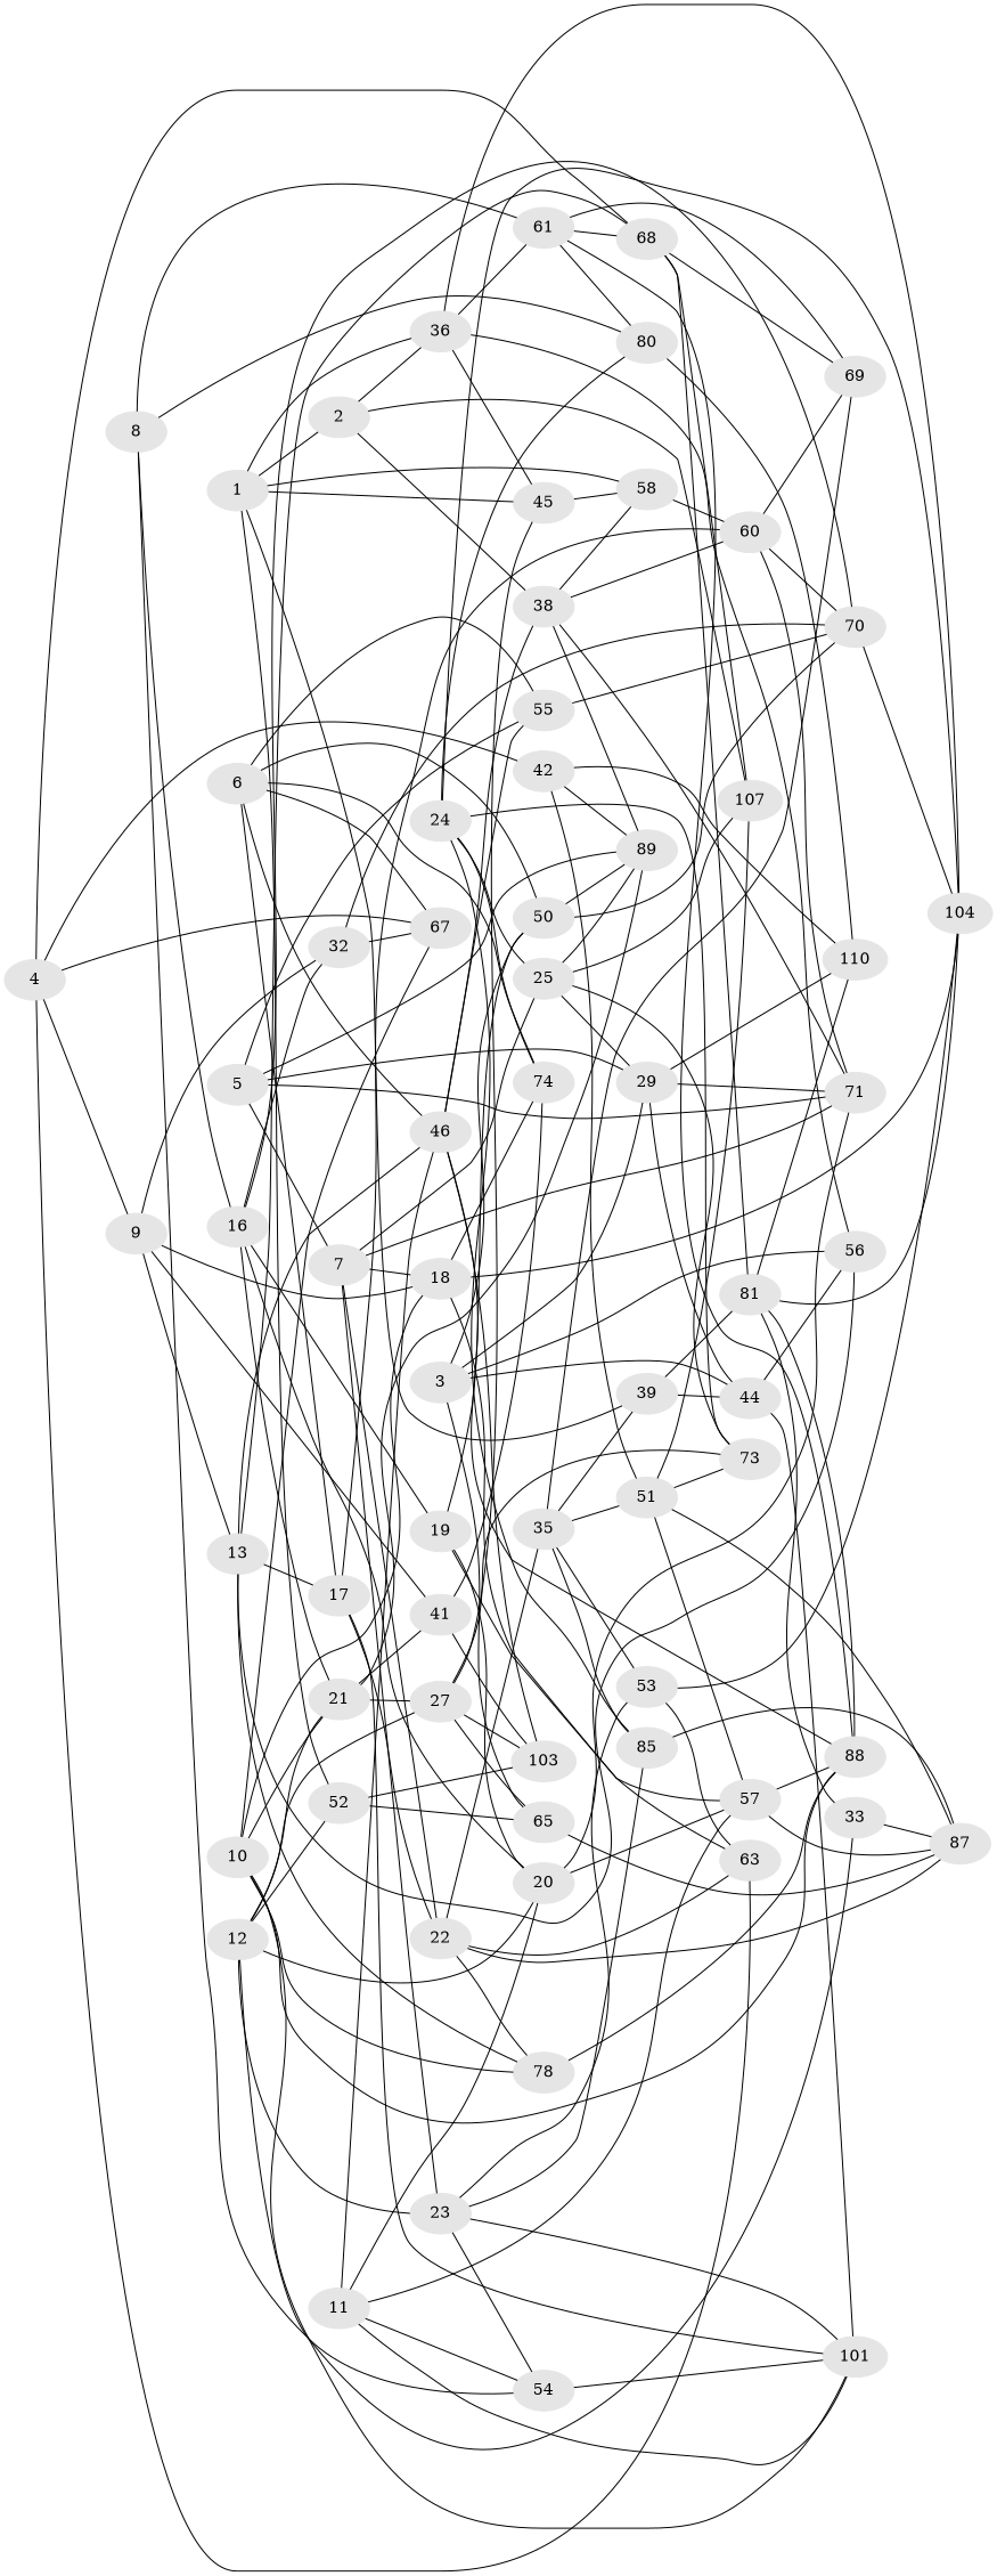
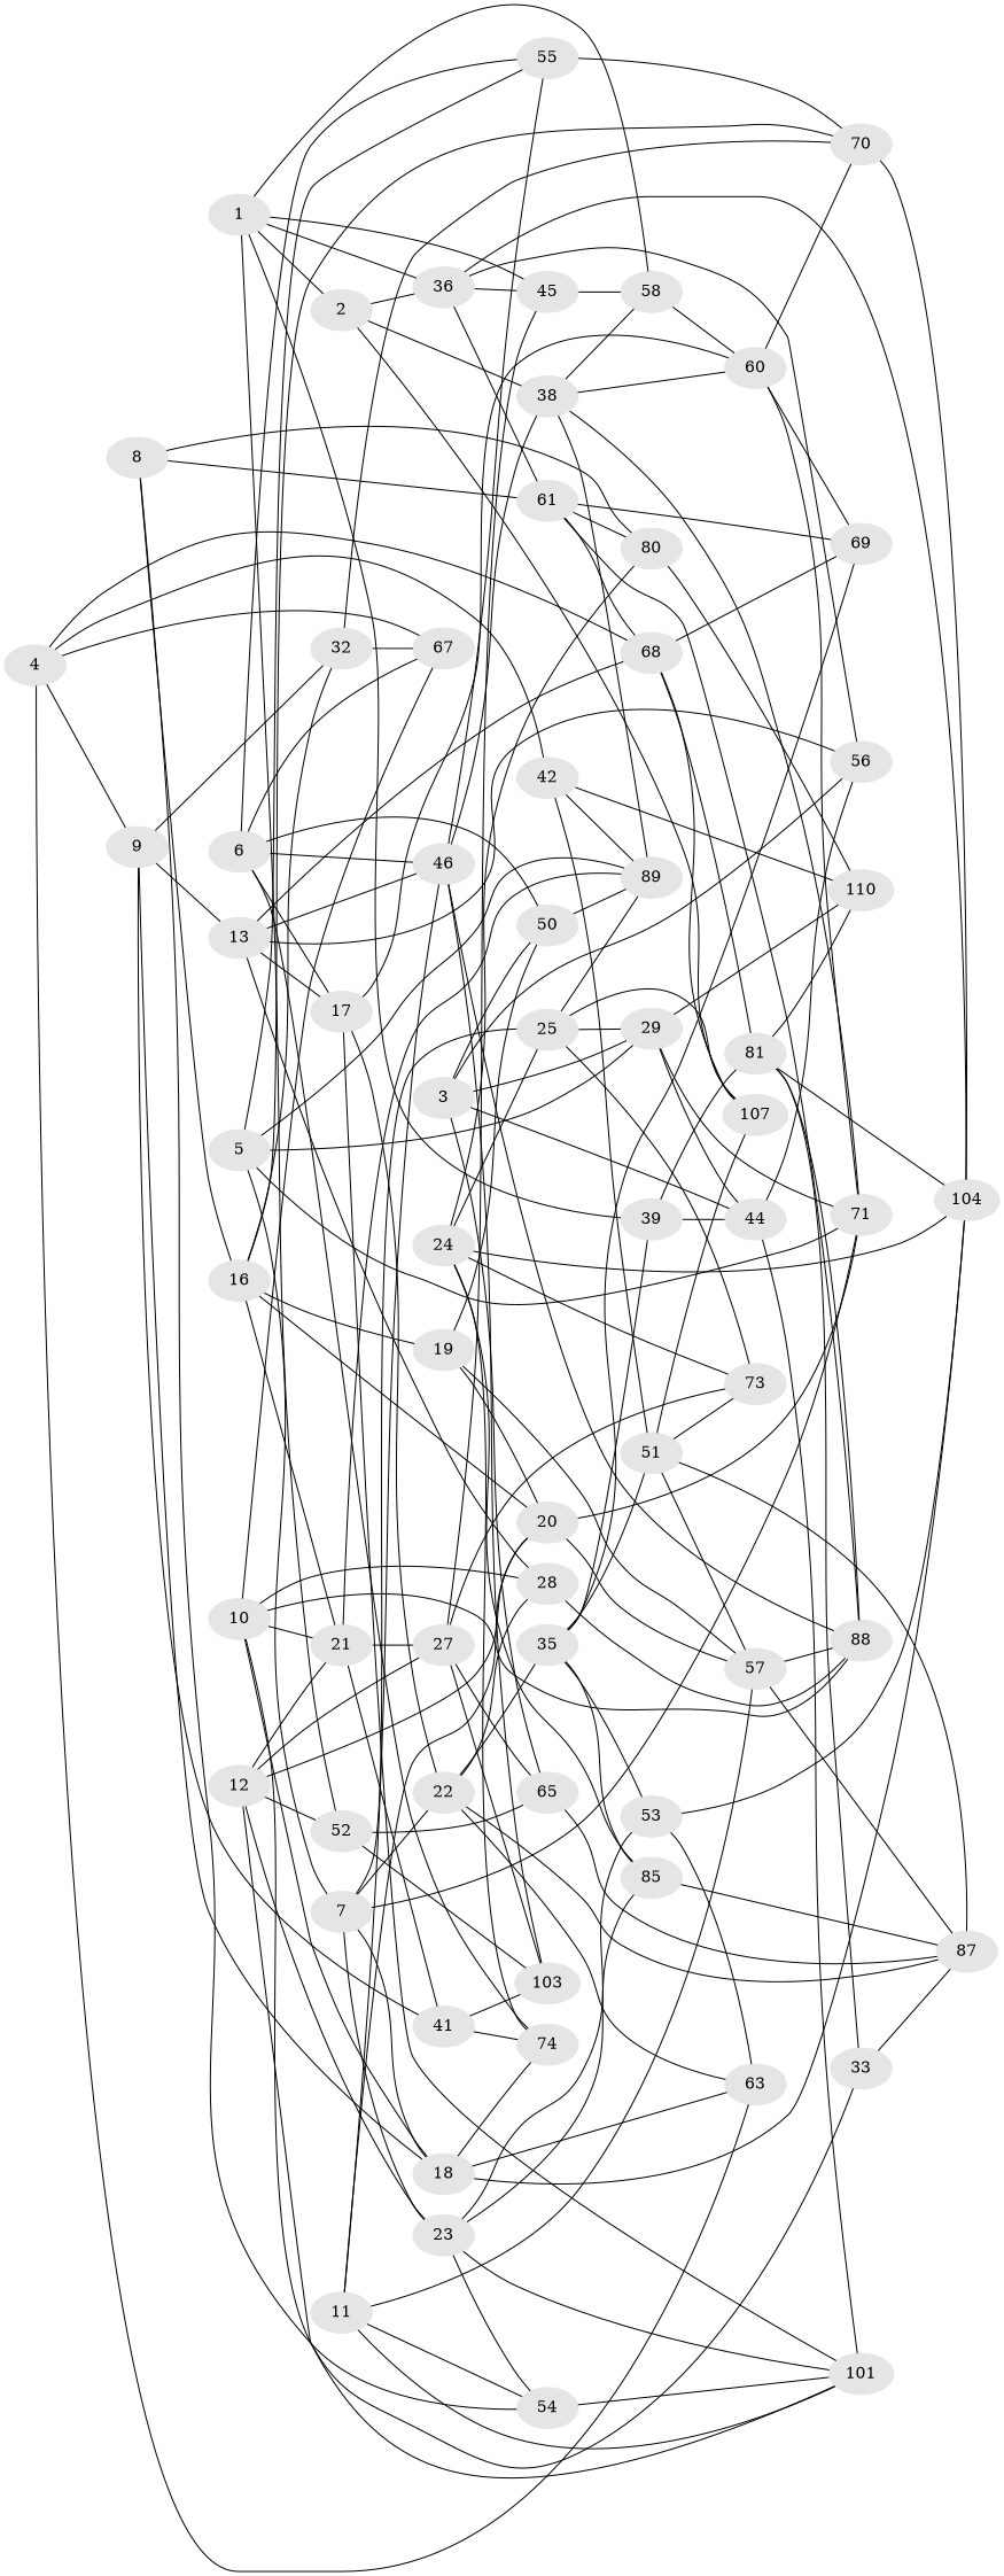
  graph {
    rankdir=LR
    node [color=gray90 style=filled]
    1 [super="+15"]
    2
    36 [super="+48"]
    39
    45
    52
    58
    38 [super="+79"]
    107
    56
    61 [super="+66"]
    104 [super="+109"]
    44 [super="+49"]
    81 [super="+92"]
    65
    103
    60 [super="+97"]
    71 [super="+105"]
    89 [super="+100"]
    3 [super="+108"]
    29 [super="+94"]
    50 [super="+90"]
    110
    101 [super="+106"]
    70 [super="+78"]
    87 [super="+91"]
    4 [super="+76"]
    9 [super="+93"]
    42
    63
    67
    68 [super="+98"]
    18 [super="+59"]
    13 [super="+26"]
    32
    41
    51 [super="+77"]
    69
    7 [super="+84"]
    22 [super="+64"]
    23 [super="+30"]
    25 [super="+33"]
    5
    55
    6 [super="+14"]
    17 [super="+34"]
    46 [super="+82"]
    74
    88 [super="+102"]
-   28 [super="+72" label=78]
+   28 [super="+72"]
    35 [super="+47"]
    54
    53
    85
    73
    16 [super="+37"]
    21 [super="+43"]
    20 [super="+31"]
    19
    8
    80
    10 [super="+62"]
    27 [super="+75"]
    11 [super="+95"]
    57 [super="+86"]
    12 [super="+96"]
    n67 [label=33]
    24 [super="+99"]
    1 -- 2
    1 -- 36
    1 -- 39
    1 -- 45
    1 -- 52
    1 -- 58
    2 -- 36
    2 -- 38
    2 -- 107
    36 -- 45
    36 -- 56
    36 -- 61
    36 -- 104
    39 -- 44
    39 -- 81
    45 -- 58
    52 -- 65
    52 -- 103
    58 -- 60
    38 -- 58
    38 -- 60
    38 -- 71
    38 -- 89
    61 -- 68
    61 -- 69
    61 -- 88
    61 -- 80
    44 -- 56
    44 -- 101
    81 -- 104
    81 -- 110
    81 -- 88
    81 -- n67
    65 -- 87
    60 -- 71
    60 -- 70
    60 -- 69
    3 -- 56
    3 -- 44
    3 -- 65
    3 -- 29
    3 -- 50 [weight=2]
    29 -- 44
    29 -- 71
    29 -- 110
    50 -- 89
-   50 -- 70
    70 -- 104
    4 -- 9 [weight=2]
    4 -- 42
    4 -- 63
    4 -- 67
    4 -- 68
    9 -- 18
    9 -- 13
    9 -- 32
    9 -- 41
    42 -- 89
    42 -- 110
    42 -- 51
    68 -- 107
    68 -- 81
    68 -- 69
    18 -- 104
    18 -- 63
    18 -- 74
    13 -- 56
    13 -- 68
    13 -- 17
    13 -- 46
    13 -- 28
    32 -- 70
    32 -- 67
    41 -- 103
    41 -- 74
    51 -- 107
    51 -- 87
    51 -- 73
    51 -- 57
    7 -- 71
    7 -- 18
    7 -- 22
    7 -- 23
    7 -- 25
    22 -- 87
    22 -- 63
    22 -- 28
    22 -- 35
    23 -- 101
    23 -- 54
    23 -- 53
    23 -- 85
    25 -- 107
    25 -- 89
    25 -- 29
    25 -- 73
    5 -- 71
    5 -- 89
    5 -- 29
    5 -- 7
    5 -- 55
    55 -- 70
    6 -- 50
    6 -- 67
    6 -- 55
    6 -- 17
    6 -- 46
    6 -- 74
    17 -- 60
    17 -- 101
    17 -- 22
    46 -- 38
    46 -- 103
    46 -- 55
    46 -- 88
    28 -- 88
    35 -- 39
    35 -- 51
    35 -- 69
    35 -- 53
    35 -- 85
    54 -- 101
    53 -- 104
    53 -- 63
    85 -- 87
    16 -- 70
    16 -- 32
    16 -- 21
    16 -- 20
    16 -- 19
    21 -- 89
    21 -- 41
    21 -- 27
    20 -- 71
    20 -- 57
    19 -- 50
    19 -- 20
    19 -- 57
    8 -- 61
    8 -- 54
    8 -- 16
    8 -- 80
    80 -- 110
    10 -- 101
    10 -- 67
    10 -- 18
    10 -- 88
    10 -- 28
    10 -- 21
    27 -- 45
    27 -- 65
    27 -- 103
    27 -- 73
    11 -- 101
    11 -- 46
    11 -- 54
    11 -- 20
    11 -- 57
    57 -- 87
    57 -- 88
    12 -- 52
    12 -- 23
    12 -- 21
    12 -- 20
    12 -- 27
    12 -- n67
    n67 -- 87
    24 -- 104
    24 -- 25
    24 -- 74
    24 -- 85
    24 -- 73
    24 -- 80
  }
